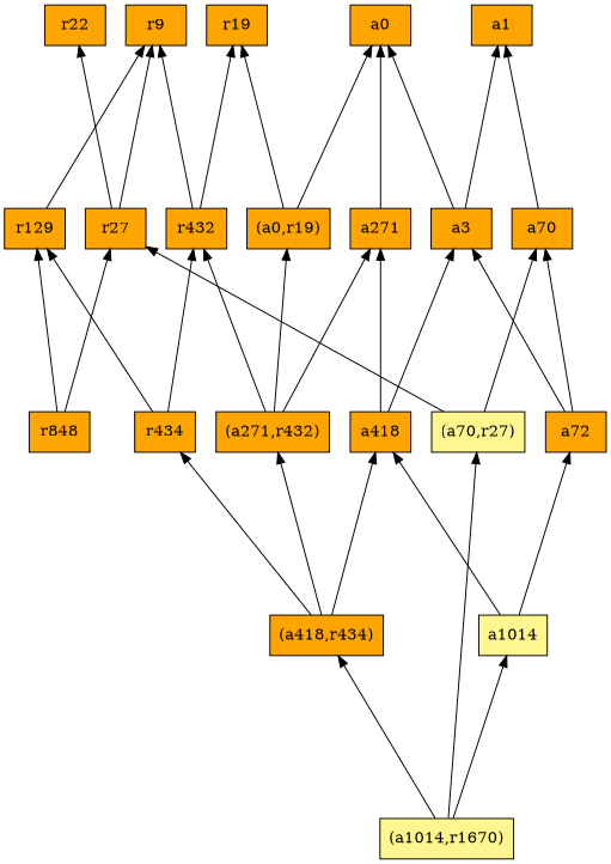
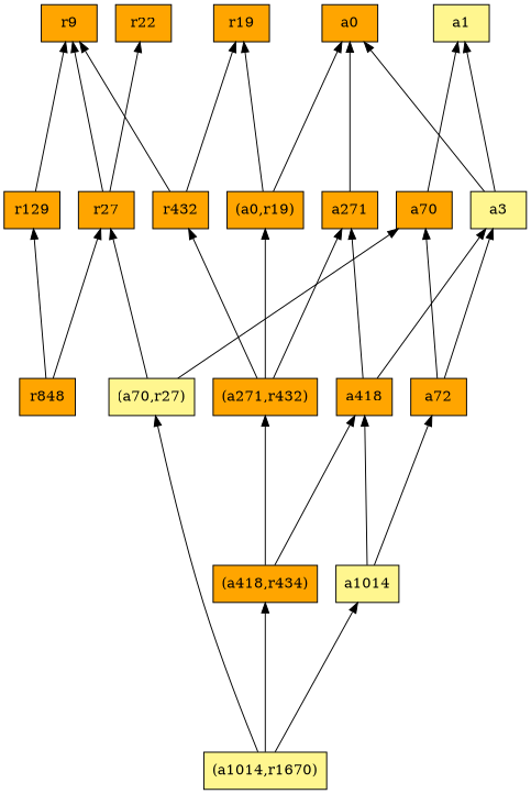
  digraph {
    rankdir=BT
    ranksep=2.0
    node [fillcolor=orange shape=record style=filled]
    n1 [label="{(a418,r434)}"]
-   n2 [label="{r434}"]
    n3 [label="{(a271,r432)}"]
    n4 [label="{a418}"]
    n5 [label="{r129}"]
    n6 [label="{r432}"]
    n7 [label="{a271}"]
    n8 [label="{(a0,r19)}"]
-   n9 [label="{a3}"]
+   n9 [fillcolor=khaki1 label="{a3}"]
    n10 [label="{r9}"]
    n11 [label="{r22}"]
    n12 [label="{r27}"]
-   n13 [label="{a1}"]
+   n13 [fillcolor=khaki1 label="{a1}"]
    n14 [label="{a0}"]
    n15 [label="{r19}"]
    n16 [fillcolor=khaki1 label="{a1014}"]
    n17 [label="{a72}"]
    n18 [label="{a70}"]
    n19 [fillcolor=khaki1 label="{(a1014,r1670)}"]
    n20 [fillcolor=khaki1 label="{(a70,r27)}"]
    n21 [label="{r848}"]
-   n1 -> n2
    n1 -> n3
    n1 -> n4
-   n2 -> n5
-   n2 -> n6
    n3 -> n6
    n3 -> n7
    n3 -> n8
    n4 -> n7
    n4 -> n9
    n5 -> n10
    n6 -> n10
    n6 -> n15
    n7 -> n14
    n8 -> n14
    n8 -> n15
    n9 -> n13
    n9 -> n14
    n12 -> n10
    n12 -> n11
    n16 -> n4
    n16 -> n17
    n17 -> n9
    n17 -> n18
    n18 -> n13
    n19 -> n1
    n19 -> n16
    n19 -> n20
    n20 -> n12
    n20 -> n18
    n21 -> n5
    n21 -> n12
  }
